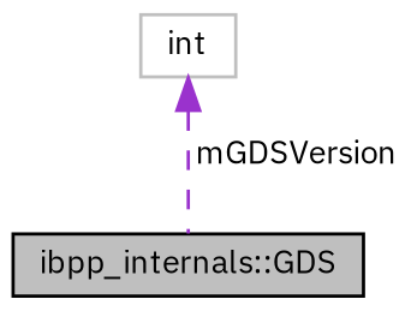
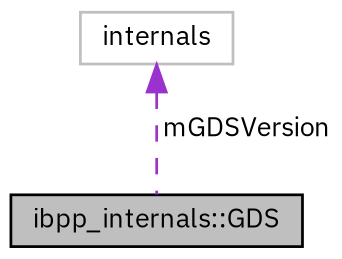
  digraph {
    fontname="IBM Plex Sans"
    node [fontname="IBM Plex Sans" fontsize=10 shape=record style=filled]
    n1 [color=black fillcolor=grey75 fontcolor=black height=0.2 label="ibpp_internals::GDS" width=0.4]
-   n2 [color=grey75 fillcolor=white height=0.2 label=int width=0.4]
+   n2 [color=grey75 fillcolor=white height=0.2 label=internals width=0.4]
    n2 -> n1 [color=darkorchid3 dir=back fontname="IBM Plex Sans" fontsize=10 label=" mGDSVersion" labelfontname=Helvetica labelfontsize=10 style=dashed]
  }
